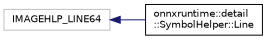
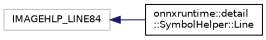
  digraph {
    rankdir=LR
    node [fillcolor=white fontname=Helvetica fontsize=10 shape=record style=filled]
-   n1 [color=grey75 height=0.2 label=IMAGEHLP_LINE64 width=0.4]
+   n1 [color=grey75 height=0.2 label=IMAGEHLP_LINE84 width=0.4]
    n2 [color=black height=0.2 label="onnxruntime::detail\l::SymbolHelper::Line" width=0.4]
    n1 -> n2 [color=midnightblue dir=back fontname=Helvetica fontsize=10 labelfontname=Helvetica labelfontsize=10 style=solid]
  }
